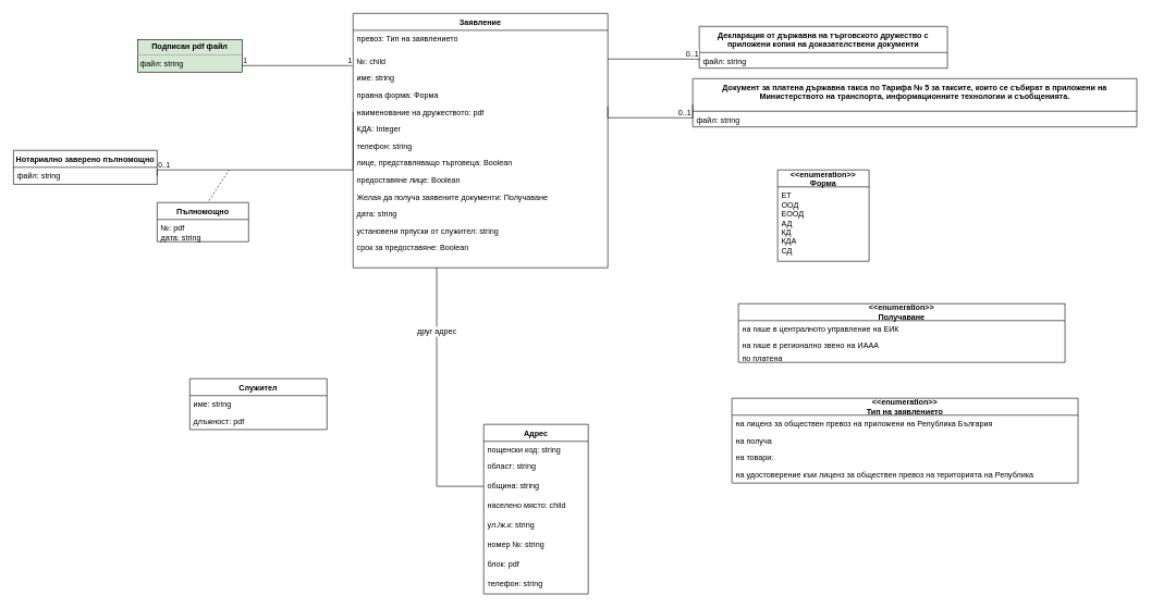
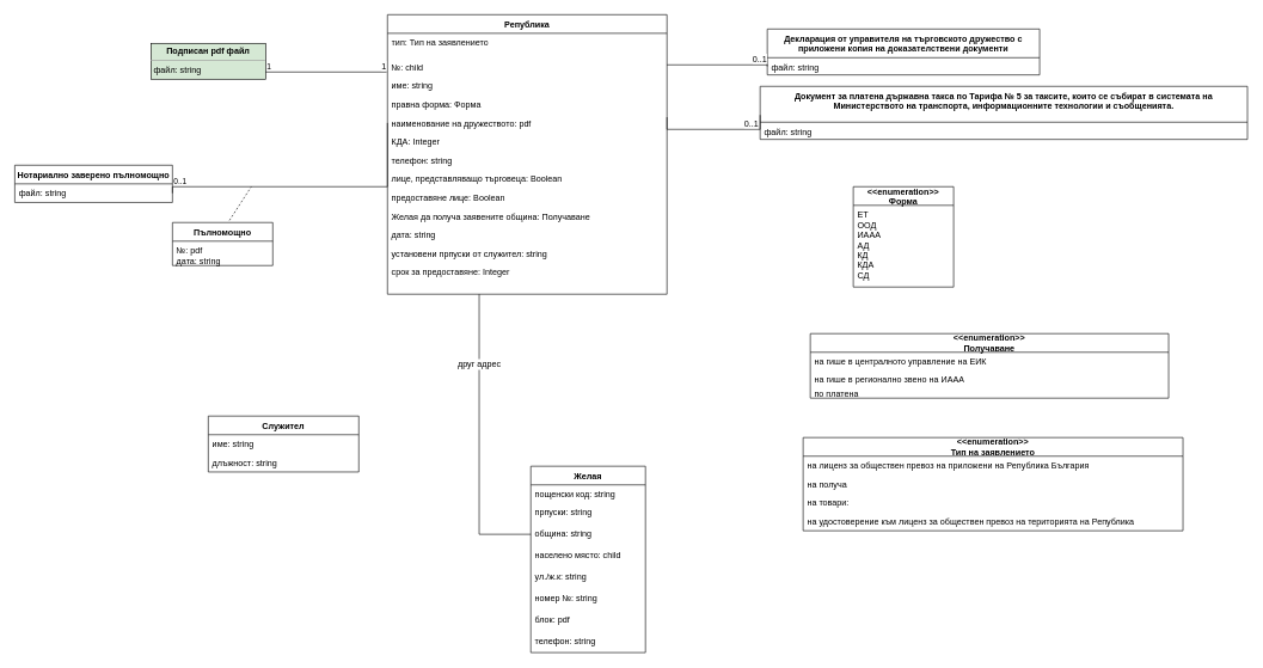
  <mxCell id="0" />
  <mxCell id="1" parent="0" />
- <mxCell id="2" value="Заявление" style="swimlane;fontStyle=1;align=center;verticalAlign=top;childLayout=stackLayout;horizontal=1;startSize=26;horizontalStack=0;resizeParent=1;resizeLast=0;collapsible=1;marginBottom=0;rounded=0;shadow=0;strokeWidth=1;" parent="1" vertex="1"><mxGeometry x="540" y="20" width="390" height="390" as="geometry"><mxRectangle x="230" y="140" width="160" height="26" as="alternateBounds" /></mxGeometry></mxCell>
- <mxCell id="3" value="превоз: Тип на заявлението" style="text;align=left;verticalAlign=top;spacingLeft=4;spacingRight=4;overflow=hidden;rotatable=0;points=[[0,0.5],[1,0.5]];portConstraint=eastwest;fontStyle=0;whiteSpace=wrap;" parent="2" vertex="1"><mxGeometry y="26" width="390" height="34" as="geometry" /></mxCell>
+ <mxCell id="2" value="Република" style="swimlane;fontStyle=1;align=center;verticalAlign=top;childLayout=stackLayout;horizontal=1;startSize=26;horizontalStack=0;resizeParent=1;resizeLast=0;collapsible=1;marginBottom=0;rounded=0;shadow=0;strokeWidth=1;" parent="1" vertex="1"><mxGeometry x="540" y="20" width="390" height="390" as="geometry"><mxRectangle x="230" y="140" width="160" height="26" as="alternateBounds" /></mxGeometry></mxCell>
+ <mxCell id="3" value="тип: Тип на заявлението" style="text;align=left;verticalAlign=top;spacingLeft=4;spacingRight=4;overflow=hidden;rotatable=0;points=[[0,0.5],[1,0.5]];portConstraint=eastwest;fontStyle=0;whiteSpace=wrap;" parent="2" vertex="1"><mxGeometry y="26" width="390" height="34" as="geometry" /></mxCell>
  <mxCell id="4" value="№: child" style="text;align=left;verticalAlign=top;spacingLeft=4;spacingRight=4;overflow=hidden;rotatable=0;points=[[0,0.5],[1,0.5]];portConstraint=eastwest;rounded=0;shadow=0;html=0;" parent="2" vertex="1"><mxGeometry y="60" width="390" height="26" as="geometry" /></mxCell>
  <mxCell id="5" value="име: string" style="text;align=left;verticalAlign=top;spacingLeft=4;spacingRight=4;overflow=hidden;rotatable=0;points=[[0,0.5],[1,0.5]];portConstraint=eastwest;" parent="2" vertex="1"><mxGeometry y="86" width="390" height="26" as="geometry" /></mxCell>
  <mxCell id="6" value="правна форма: Форма" style="text;align=left;verticalAlign=top;spacingLeft=4;spacingRight=4;overflow=hidden;rotatable=0;points=[[0,0.5],[1,0.5]];portConstraint=eastwest;" parent="2" vertex="1"><mxGeometry y="112" width="390" height="26" as="geometry" /></mxCell>
  <mxCell id="7" value="наименование на дружеството: pdf" style="text;align=left;verticalAlign=top;spacingLeft=4;spacingRight=4;overflow=hidden;rotatable=0;points=[[0,0.5],[1,0.5]];portConstraint=eastwest;fontStyle=0" parent="2" vertex="1"><mxGeometry y="138" width="390" height="26" as="geometry" /></mxCell>
  <mxCell id="8" value="КДА: Integer" style="text;align=left;verticalAlign=top;spacingLeft=4;spacingRight=4;overflow=hidden;rotatable=0;points=[[0,0.5],[1,0.5]];portConstraint=eastwest;fontStyle=0" parent="2" vertex="1"><mxGeometry y="164" width="390" height="26" as="geometry" /></mxCell>
  <mxCell id="9" value="телефон: string" style="text;align=left;verticalAlign=top;spacingLeft=4;spacingRight=4;overflow=hidden;rotatable=0;points=[[0,0.5],[1,0.5]];portConstraint=eastwest;fontStyle=0" parent="2" vertex="1"><mxGeometry y="190" width="390" height="26" as="geometry" /></mxCell>
  <mxCell id="10" value="лице, представляващо търговеца: Boolean" style="text;align=left;verticalAlign=top;spacingLeft=4;spacingRight=4;overflow=hidden;rotatable=0;points=[[0,0.5],[1,0.5]];portConstraint=eastwest;fontStyle=0" parent="2" vertex="1"><mxGeometry y="216" width="390" height="26" as="geometry" /></mxCell>
  <mxCell id="11" value="предоставяне лице: Boolean" style="text;align=left;verticalAlign=top;spacingLeft=4;spacingRight=4;overflow=hidden;rotatable=0;points=[[0,0.5],[1,0.5]];portConstraint=eastwest;fontStyle=0" parent="2" vertex="1"><mxGeometry y="242" width="390" height="26" as="geometry" /></mxCell>
- <mxCell id="12" value="Желая да получа заявените документи: Получаване" style="text;align=left;verticalAlign=top;spacingLeft=4;spacingRight=4;overflow=hidden;rotatable=0;points=[[0,0.5],[1,0.5]];portConstraint=eastwest;fontStyle=0" parent="2" vertex="1"><mxGeometry y="268" width="390" height="26" as="geometry" /></mxCell>
+ <mxCell id="12" value="Желая да получа заявените община: Получаване" style="text;align=left;verticalAlign=top;spacingLeft=4;spacingRight=4;overflow=hidden;rotatable=0;points=[[0,0.5],[1,0.5]];portConstraint=eastwest;fontStyle=0" parent="2" vertex="1"><mxGeometry y="268" width="390" height="26" as="geometry" /></mxCell>
  <mxCell id="13" value="дата: string" style="text;align=left;verticalAlign=top;spacingLeft=4;spacingRight=4;overflow=hidden;rotatable=0;points=[[0,0.5],[1,0.5]];portConstraint=eastwest;fontStyle=0" parent="2" vertex="1"><mxGeometry y="294" width="390" height="26" as="geometry" /></mxCell>
  <mxCell id="14" value="установени прпуски от служител: string" style="text;align=left;verticalAlign=top;spacingLeft=4;spacingRight=4;overflow=hidden;rotatable=0;points=[[0,0.5],[1,0.5]];portConstraint=eastwest;fontStyle=0" parent="2" vertex="1"><mxGeometry y="320" width="390" height="26" as="geometry" /></mxCell>
- <mxCell id="15" value="срок за предоставяне: Boolean" style="text;align=left;verticalAlign=top;spacingLeft=4;spacingRight=4;overflow=hidden;rotatable=0;points=[[0,0.5],[1,0.5]];portConstraint=eastwest;fontStyle=0" parent="2" vertex="1"><mxGeometry y="346" width="390" height="26" as="geometry" /></mxCell>
+ <mxCell id="15" value="срок за предоставяне: Integer" style="text;align=left;verticalAlign=top;spacingLeft=4;spacingRight=4;overflow=hidden;rotatable=0;points=[[0,0.5],[1,0.5]];portConstraint=eastwest;fontStyle=0" parent="2" vertex="1"><mxGeometry y="346" width="390" height="26" as="geometry" /></mxCell>
  <mxCell id="16" value="&lt;&lt;enumeration&gt;&gt;&#10;Форма" style="swimlane;fontStyle=1;childLayout=stackLayout;horizontal=1;startSize=26;fillColor=none;horizontalStack=0;resizeParent=1;resizeParentMax=0;resizeLast=0;collapsible=1;marginBottom=0;" parent="1" vertex="1"><mxGeometry x="1190" y="260" width="140" height="140" as="geometry" /></mxCell>
- <mxCell id="17" value="ЕТ&#10;ООД&#10;ЕООД&#10;АД&#10;КД&#10;КДА&#10;СД" style="text;strokeColor=none;fillColor=none;align=left;verticalAlign=top;spacingLeft=4;spacingRight=4;overflow=hidden;rotatable=0;points=[[0,0.5],[1,0.5]];portConstraint=eastwest;" parent="16" vertex="1"><mxGeometry y="26" width="140" height="114" as="geometry" /></mxCell>
- <mxCell id="18" value="Декларация от държавна на търговското дружество с приложени копия на доказателствени документи" style="swimlane;fontStyle=1;align=center;verticalAlign=top;childLayout=stackLayout;horizontal=1;startSize=40;horizontalStack=0;resizeParent=1;resizeParentMax=0;resizeLast=0;collapsible=1;marginBottom=0;whiteSpace=wrap;" parent="1" vertex="1"><mxGeometry x="1070" y="40" width="380" height="64" as="geometry" /></mxCell>
+ <mxCell id="17" value="ЕТ&#10;ООД&#10;ИААА&#10;АД&#10;КД&#10;КДА&#10;СД" style="text;strokeColor=none;fillColor=none;align=left;verticalAlign=top;spacingLeft=4;spacingRight=4;overflow=hidden;rotatable=0;points=[[0,0.5],[1,0.5]];portConstraint=eastwest;" parent="16" vertex="1"><mxGeometry y="26" width="140" height="114" as="geometry" /></mxCell>
+ <mxCell id="18" value="Декларация от управителя на търговското дружество с приложени копия на доказателствени документи" style="swimlane;fontStyle=1;align=center;verticalAlign=top;childLayout=stackLayout;horizontal=1;startSize=40;horizontalStack=0;resizeParent=1;resizeParentMax=0;resizeLast=0;collapsible=1;marginBottom=0;whiteSpace=wrap;" parent="1" vertex="1"><mxGeometry x="1070" y="40" width="380" height="64" as="geometry" /></mxCell>
  <mxCell id="19" value="файл: string" style="text;strokeColor=none;fillColor=none;align=left;verticalAlign=top;spacingLeft=4;spacingRight=4;overflow=hidden;rotatable=0;points=[[0,0.5],[1,0.5]];portConstraint=eastwest;" parent="18" vertex="1"><mxGeometry y="40" width="380" height="24" as="geometry" /></mxCell>
- <mxCell id="20" value="Документ за платена държавна такса по Тарифа № 5 за таксите, които се събират в приложени на Министерството на транспорта, информационните технологии и съобщенията." style="swimlane;fontStyle=1;align=center;verticalAlign=top;childLayout=stackLayout;horizontal=1;startSize=50;horizontalStack=0;resizeParent=1;resizeParentMax=0;resizeLast=0;collapsible=1;marginBottom=0;whiteSpace=wrap;" parent="1" vertex="1"><mxGeometry x="1060" y="120" width="680" height="74" as="geometry" /></mxCell>
+ <mxCell id="20" value="Документ за платена държавна такса по Тарифа № 5 за таксите, които се събират в системата на Министерството на транспорта, информационните технологии и съобщенията." style="swimlane;fontStyle=1;align=center;verticalAlign=top;childLayout=stackLayout;horizontal=1;startSize=50;horizontalStack=0;resizeParent=1;resizeParentMax=0;resizeLast=0;collapsible=1;marginBottom=0;whiteSpace=wrap;" parent="1" vertex="1"><mxGeometry x="1060" y="120" width="680" height="74" as="geometry" /></mxCell>
  <mxCell id="21" value="файл: string" style="text;strokeColor=none;fillColor=none;align=left;verticalAlign=top;spacingLeft=4;spacingRight=4;overflow=hidden;rotatable=0;points=[[0,0.5],[1,0.5]];portConstraint=eastwest;" parent="20" vertex="1"><mxGeometry y="50" width="680" height="24" as="geometry" /></mxCell>
  <mxCell id="22" value="&lt;&lt;enumeration&gt;&gt;&#10;Получаване" style="swimlane;fontStyle=1;childLayout=stackLayout;horizontal=1;startSize=26;fillColor=none;horizontalStack=0;resizeParent=1;resizeParentMax=0;resizeLast=0;collapsible=1;marginBottom=0;" parent="1" vertex="1"><mxGeometry x="1130" y="465" width="500" height="90" as="geometry" /></mxCell>
  <mxCell id="23" value="на гише в централното управление на ЕИК" style="text;strokeColor=none;fillColor=none;align=left;verticalAlign=top;spacingLeft=4;spacingRight=4;overflow=hidden;rotatable=0;points=[[0,0.5],[1,0.5]];portConstraint=eastwest;fontStyle=0" parent="22" vertex="1"><mxGeometry y="26" width="500" height="24" as="geometry" /></mxCell>
  <mxCell id="24" value="на гише в регионално звено на ИААА" style="text;strokeColor=none;fillColor=none;align=left;verticalAlign=top;spacingLeft=4;spacingRight=4;overflow=hidden;rotatable=0;points=[[0,0.5],[1,0.5]];portConstraint=eastwest;fontStyle=0;whiteSpace=wrap;" parent="22" vertex="1"><mxGeometry y="50" width="500" height="20" as="geometry" /></mxCell>
  <mxCell id="25" value="по платена" style="text;strokeColor=none;fillColor=none;align=left;verticalAlign=top;spacingLeft=4;spacingRight=4;overflow=hidden;rotatable=0;points=[[0,0.5],[1,0.5]];portConstraint=eastwest;fontStyle=0;whiteSpace=wrap;" parent="22" vertex="1"><mxGeometry y="70" width="500" height="20" as="geometry" /></mxCell>
- <mxCell id="26" value="Адрес" style="swimlane;fontStyle=1;align=center;verticalAlign=top;childLayout=stackLayout;horizontal=1;startSize=26;horizontalStack=0;resizeParent=1;resizeParentMax=0;resizeLast=0;collapsible=1;marginBottom=0;" parent="1" vertex="1"><mxGeometry x="740" y="650" width="160" height="260" as="geometry" /></mxCell>
+ <mxCell id="26" value="Желая" style="swimlane;fontStyle=1;align=center;verticalAlign=top;childLayout=stackLayout;horizontal=1;startSize=26;horizontalStack=0;resizeParent=1;resizeParentMax=0;resizeLast=0;collapsible=1;marginBottom=0;" parent="1" vertex="1"><mxGeometry x="740" y="650" width="160" height="260" as="geometry" /></mxCell>
  <mxCell id="27" value="пощенски код: string" style="text;strokeColor=none;fillColor=none;align=left;verticalAlign=top;spacingLeft=4;spacingRight=4;overflow=hidden;rotatable=0;points=[[0,0.5],[1,0.5]];portConstraint=eastwest;" parent="26" vertex="1"><mxGeometry y="26" width="160" height="24" as="geometry" /></mxCell>
- <mxCell id="28" value="област: string" style="text;strokeColor=none;fillColor=none;align=left;verticalAlign=top;spacingLeft=4;spacingRight=4;overflow=hidden;rotatable=0;points=[[0,0.5],[1,0.5]];portConstraint=eastwest;" parent="26" vertex="1"><mxGeometry y="50" width="160" height="30" as="geometry" /></mxCell>
+ <mxCell id="28" value="прпуски: string" style="text;strokeColor=none;fillColor=none;align=left;verticalAlign=top;spacingLeft=4;spacingRight=4;overflow=hidden;rotatable=0;points=[[0,0.5],[1,0.5]];portConstraint=eastwest;" parent="26" vertex="1"><mxGeometry y="50" width="160" height="30" as="geometry" /></mxCell>
  <mxCell id="29" value="община: string" style="text;strokeColor=none;fillColor=none;align=left;verticalAlign=top;spacingLeft=4;spacingRight=4;overflow=hidden;rotatable=0;points=[[0,0.5],[1,0.5]];portConstraint=eastwest;" parent="26" vertex="1"><mxGeometry y="80" width="160" height="30" as="geometry" /></mxCell>
  <mxCell id="30" value="населено място: child" style="text;strokeColor=none;fillColor=none;align=left;verticalAlign=top;spacingLeft=4;spacingRight=4;overflow=hidden;rotatable=0;points=[[0,0.5],[1,0.5]];portConstraint=eastwest;" parent="26" vertex="1"><mxGeometry y="110" width="160" height="30" as="geometry" /></mxCell>
  <mxCell id="31" value="ул./ж.к: string " style="text;strokeColor=none;fillColor=none;align=left;verticalAlign=top;spacingLeft=4;spacingRight=4;overflow=hidden;rotatable=0;points=[[0,0.5],[1,0.5]];portConstraint=eastwest;" parent="26" vertex="1"><mxGeometry y="140" width="160" height="30" as="geometry" /></mxCell>
  <mxCell id="32" value="номер №: string" style="text;strokeColor=none;fillColor=none;align=left;verticalAlign=top;spacingLeft=4;spacingRight=4;overflow=hidden;rotatable=0;points=[[0,0.5],[1,0.5]];portConstraint=eastwest;" parent="26" vertex="1"><mxGeometry y="170" width="160" height="30" as="geometry" /></mxCell>
  <mxCell id="33" value="блок: pdf" style="text;strokeColor=none;fillColor=none;align=left;verticalAlign=top;spacingLeft=4;spacingRight=4;overflow=hidden;rotatable=0;points=[[0,0.5],[1,0.5]];portConstraint=eastwest;" parent="26" vertex="1"><mxGeometry y="200" width="160" height="30" as="geometry" /></mxCell>
  <mxCell id="34" value="телефон: string" style="text;strokeColor=none;fillColor=none;align=left;verticalAlign=top;spacingLeft=4;spacingRight=4;overflow=hidden;rotatable=0;points=[[0,0.5],[1,0.5]];portConstraint=eastwest;" parent="26" vertex="1"><mxGeometry y="230" width="160" height="30" as="geometry" /></mxCell>
  <mxCell id="35" value="" style="endArrow=none;html=1;edgeStyle=orthogonalEdgeStyle;rounded=0;fontSize=12;entryX=0;entryY=0.5;entryDx=0;entryDy=0;" parent="1" target="29" edge="1"><mxGeometry relative="1" as="geometry"><mxPoint x="668" y="410" as="sourcePoint" /><mxPoint x="610" y="690" as="targetPoint" /><Array as="points"><mxPoint x="668" y="745" /></Array></mxGeometry></mxCell>
  <mxCell id="36" value="друг адрес" style="edgeLabel;html=1;align=center;verticalAlign=middle;resizable=0;points=[];fontSize=12;" parent="35" vertex="1" connectable="0"><mxGeometry x="-0.525" y="-1" relative="1" as="geometry"><mxPoint as="offset" /></mxGeometry></mxCell>
  <mxCell id="37" value="" style="endArrow=none;html=1;edgeStyle=orthogonalEdgeStyle;rounded=0;fontSize=12;" parent="1" edge="1"><mxGeometry relative="1" as="geometry"><mxPoint x="930" y="163" as="sourcePoint" /><mxPoint x="1060" y="160" as="targetPoint" /><Array as="points"><mxPoint x="930" y="180" /><mxPoint x="1060" y="180" /></Array></mxGeometry></mxCell>
  <mxCell id="38" value="0..1" style="edgeLabel;resizable=0;html=1;align=right;verticalAlign=bottom;fontSize=12;" parent="37" connectable="0" vertex="1"><mxGeometry x="1" relative="1" as="geometry"><mxPoint x="-2" y="20" as="offset" /></mxGeometry></mxCell>
  <mxCell id="39" value="" style="endArrow=none;html=1;edgeStyle=orthogonalEdgeStyle;rounded=0;fontSize=12;entryX=0;entryY=0.5;entryDx=0;entryDy=0;" parent="1" target="19" edge="1"><mxGeometry relative="1" as="geometry"><mxPoint x="930" y="90" as="sourcePoint" /><mxPoint x="1040" y="90" as="targetPoint" /><Array as="points"><mxPoint x="1070" y="90" /></Array></mxGeometry></mxCell>
  <mxCell id="40" value="0..1" style="edgeLabel;resizable=0;html=1;align=right;verticalAlign=bottom;fontSize=12;" parent="39" connectable="0" vertex="1"><mxGeometry x="1" relative="1" as="geometry"><mxPoint y="-2" as="offset" /></mxGeometry></mxCell>
  <mxCell id="41" value="&lt;p style=&quot;margin:0px;margin-top:4px;text-align:center;&quot;&gt;&lt;b&gt;Подписан pdf файл&lt;/b&gt;&lt;/p&gt;&lt;hr size=&quot;1&quot;&gt;&lt;p style=&quot;margin:0px;margin-left:4px;&quot;&gt;файл: string&lt;/p&gt;" style="verticalAlign=top;align=left;overflow=fill;fontSize=12;fontFamily=Helvetica;html=1;fillColor=#d5e8d4;" parent="1" vertex="1"><mxGeometry x="210" y="60" width="160" height="50" as="geometry" /></mxCell>
  <mxCell id="42" value="1" style="edgeLabel;resizable=0;html=1;align=left;verticalAlign=bottom;" parent="1" connectable="0" vertex="1"><mxGeometry x="370" y="100" as="geometry" /></mxCell>
  <mxCell id="43" value="" style="endArrow=none;html=1;edgeStyle=orthogonalEdgeStyle;rounded=0;fontSize=12;entryX=-0.003;entryY=0.769;entryDx=0;entryDy=0;entryPerimeter=0;" parent="1" edge="1"><mxGeometry relative="1" as="geometry"><mxPoint x="370" y="100" as="sourcePoint" /><mxPoint x="538.83" y="99.994" as="targetPoint" /></mxGeometry></mxCell>
  <mxCell id="44" value="1" style="edgeLabel;resizable=0;html=1;align=right;verticalAlign=bottom;fontSize=12;" parent="43" connectable="0" vertex="1"><mxGeometry x="1" relative="1" as="geometry" /></mxCell>
  <mxCell id="45" value="Нотариално заверено пълномощно" style="swimlane;fontStyle=1;childLayout=stackLayout;horizontal=1;startSize=26;fillColor=none;horizontalStack=0;resizeParent=1;resizeParentMax=0;resizeLast=0;collapsible=1;marginBottom=0;" parent="1" vertex="1"><mxGeometry x="20" y="230" width="220" height="52" as="geometry" /></mxCell>
  <mxCell id="46" value="файл: string" style="text;strokeColor=none;fillColor=none;align=left;verticalAlign=top;spacingLeft=4;spacingRight=4;overflow=hidden;rotatable=0;points=[[0,0.5],[1,0.5]];portConstraint=eastwest;" parent="45" vertex="1"><mxGeometry y="26" width="220" height="26" as="geometry" /></mxCell>
  <mxCell id="47" value="0..1" style="edgeLabel;resizable=0;html=1;align=left;verticalAlign=bottom;" parent="1" connectable="0" vertex="1"><mxGeometry x="240" y="260" as="geometry" /></mxCell>
  <mxCell id="48" value="Пълномощно" style="swimlane;fontStyle=1;childLayout=stackLayout;horizontal=1;startSize=26;fillColor=none;horizontalStack=0;resizeParent=1;resizeParentMax=0;resizeLast=0;collapsible=1;marginBottom=0;" parent="1" vertex="1"><mxGeometry x="240" y="310" width="140" height="60" as="geometry" /></mxCell>
  <mxCell id="49" value="№: pdf&#10;дата: string" style="text;strokeColor=none;fillColor=none;align=left;verticalAlign=top;spacingLeft=4;spacingRight=4;overflow=hidden;rotatable=0;points=[[0,0.5],[1,0.5]];portConstraint=eastwest;" parent="48" vertex="1"><mxGeometry y="26" width="140" height="34" as="geometry" /></mxCell>
  <mxCell id="50" value="" style="endArrow=none;dashed=1;html=1;rounded=0;exitX=0.568;exitY=-0.05;exitDx=0;exitDy=0;exitPerimeter=0;" parent="1" source="48" edge="1"><mxGeometry width="50" height="50" relative="1" as="geometry"><mxPoint x="350" y="320" as="sourcePoint" /><mxPoint x="350" y="260" as="targetPoint" /></mxGeometry></mxCell>
  <mxCell id="51" value="" style="endArrow=none;html=1;edgeStyle=orthogonalEdgeStyle;rounded=0;fontSize=12;entryX=0;entryY=0.5;entryDx=0;entryDy=0;exitX=1;exitY=0.5;exitDx=0;exitDy=0;" parent="1" source="46" target="7" edge="1"><mxGeometry relative="1" as="geometry"><mxPoint x="250" y="270" as="sourcePoint" /><mxPoint x="410" y="270" as="targetPoint" /><Array as="points"><mxPoint x="240" y="260" /><mxPoint x="540" y="260" /></Array></mxGeometry></mxCell>
  <mxCell id="52" value="Служител" style="swimlane;fontStyle=1;align=center;verticalAlign=top;childLayout=stackLayout;horizontal=1;startSize=26;horizontalStack=0;resizeParent=1;resizeParentMax=0;resizeLast=0;collapsible=1;marginBottom=0;fontSize=12;" parent="1" vertex="1"><mxGeometry x="290" y="580" width="210" height="78" as="geometry" /></mxCell>
  <mxCell id="53" value="име: string" style="text;strokeColor=none;fillColor=none;align=left;verticalAlign=top;spacingLeft=4;spacingRight=4;overflow=hidden;rotatable=0;points=[[0,0.5],[1,0.5]];portConstraint=eastwest;fontSize=12;" parent="52" vertex="1"><mxGeometry y="26" width="210" height="26" as="geometry" /></mxCell>
- <mxCell id="54" value="длъжност: pdf" style="text;strokeColor=none;fillColor=none;align=left;verticalAlign=top;spacingLeft=4;spacingRight=4;overflow=hidden;rotatable=0;points=[[0,0.5],[1,0.5]];portConstraint=eastwest;fontSize=12;" parent="52" vertex="1"><mxGeometry y="52" width="210" height="26" as="geometry" /></mxCell>
+ <mxCell id="54" value="длъжност: string" style="text;strokeColor=none;fillColor=none;align=left;verticalAlign=top;spacingLeft=4;spacingRight=4;overflow=hidden;rotatable=0;points=[[0,0.5],[1,0.5]];portConstraint=eastwest;fontSize=12;" parent="52" vertex="1"><mxGeometry y="52" width="210" height="26" as="geometry" /></mxCell>
  <mxCell id="55" value="&lt;&lt;enumeration&gt;&gt;&#10;Тип на заявлението" style="swimlane;fontStyle=1;childLayout=stackLayout;horizontal=1;startSize=26;fillColor=none;horizontalStack=0;resizeParent=1;resizeParentMax=0;resizeLast=0;collapsible=1;marginBottom=0;" vertex="1" parent="1"><mxGeometry x="1120" y="610" width="530" height="130" as="geometry" /></mxCell>
  <mxCell id="56" value="на лиценз за обществен превоз на приложени на Република България" style="text;strokeColor=none;fillColor=none;align=left;verticalAlign=top;spacingLeft=4;spacingRight=4;overflow=hidden;rotatable=0;points=[[0,0.5],[1,0.5]];portConstraint=eastwest;" vertex="1" parent="55"><mxGeometry y="26" width="530" height="26" as="geometry" /></mxCell>
  <mxCell id="57" value="на получа" style="text;strokeColor=none;fillColor=none;align=left;verticalAlign=top;spacingLeft=4;spacingRight=4;overflow=hidden;rotatable=0;points=[[0,0.5],[1,0.5]];portConstraint=eastwest;" vertex="1" parent="55"><mxGeometry y="52" width="530" height="26" as="geometry" /></mxCell>
  <mxCell id="58" value="на товари:" style="text;strokeColor=none;fillColor=none;align=left;verticalAlign=top;spacingLeft=4;spacingRight=4;overflow=hidden;rotatable=0;points=[[0,0.5],[1,0.5]];portConstraint=eastwest;" vertex="1" parent="55"><mxGeometry y="78" width="530" height="26" as="geometry" /></mxCell>
  <mxCell id="59" value="на удостоверение към лиценз за обществен превоз на територията на Република" style="text;strokeColor=none;fillColor=none;align=left;verticalAlign=top;spacingLeft=4;spacingRight=4;overflow=hidden;rotatable=0;points=[[0,0.5],[1,0.5]];portConstraint=eastwest;" vertex="1" parent="55"><mxGeometry y="104" width="530" height="26" as="geometry" /></mxCell>
